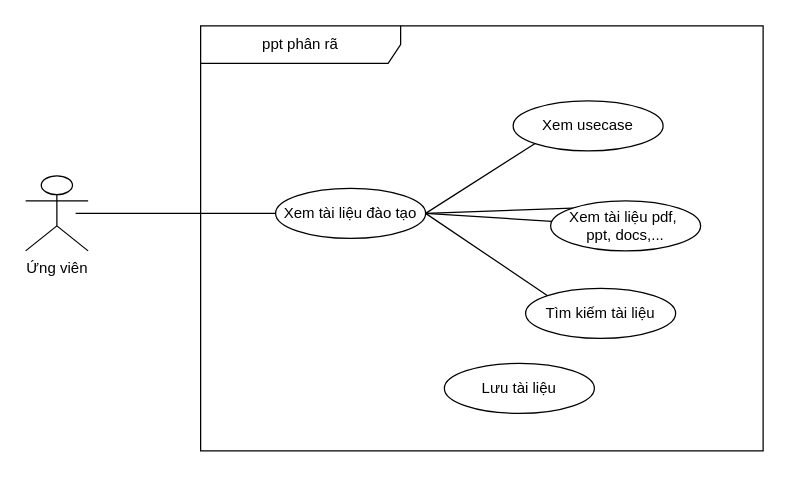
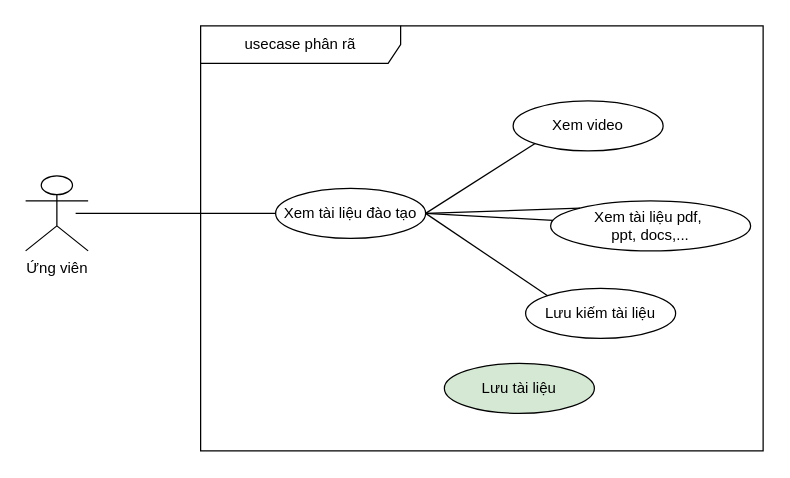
  <mxCell id="0" />
  <mxCell id="1" parent="0" />
- <mxCell id="2" value="ppt phân rã" style="shape=umlFrame;whiteSpace=wrap;html=1;pointerEvents=0;recursiveResize=0;container=1;collapsible=0;width=160;" parent="1" vertex="1"><mxGeometry x="160" y="20" width="450" height="340" as="geometry" /></mxCell>
+ <mxCell id="2" value="usecase phân rã" style="shape=umlFrame;whiteSpace=wrap;html=1;pointerEvents=0;recursiveResize=0;container=1;collapsible=0;width=160;" parent="1" vertex="1"><mxGeometry x="160" y="20" width="450" height="340" as="geometry" /></mxCell>
  <mxCell id="3" value="Xem tài liệu đào tạo" style="ellipse;whiteSpace=wrap;html=1;" parent="2" vertex="1"><mxGeometry x="60" y="130" width="120" height="40" as="geometry" /></mxCell>
- <mxCell id="4" value="Xem usecase" style="ellipse;whiteSpace=wrap;html=1;" parent="2" vertex="1"><mxGeometry x="250" y="60" width="120" height="40" as="geometry" /></mxCell>
- <mxCell id="5" value="Xem tài liệu pdf,&amp;nbsp;&lt;div&gt;ppt, docs,...&lt;/div&gt;" style="ellipse;whiteSpace=wrap;html=1;" parent="2" vertex="1"><mxGeometry x="280" y="140" width="120" height="40" as="geometry" /></mxCell>
+ <mxCell id="4" value="Xem video" style="ellipse;whiteSpace=wrap;html=1;" parent="2" vertex="1"><mxGeometry x="250" y="60" width="120" height="40" as="geometry" /></mxCell>
+ <mxCell id="5" value="Xem tài liệu pdf,&amp;nbsp;&lt;div&gt;ppt, docs,...&lt;/div&gt;" style="ellipse;whiteSpace=wrap;html=1;" parent="2" vertex="1"><mxGeometry x="280" y="140" width="160" height="40" as="geometry" /></mxCell>
  <mxCell id="6" value="" style="endArrow=none;startArrow=none;endFill=0;startFill=0;endSize=8;html=1;verticalAlign=bottom;labelBackgroundColor=none;strokeWidth=1;entryX=0;entryY=0.5;entryDx=0;entryDy=0;" parent="2" target="3" edge="1"><mxGeometry width="160" relative="1" as="geometry"><mxPoint x="-100" y="150" as="sourcePoint" /><mxPoint x="50" y="180" as="targetPoint" /></mxGeometry></mxCell>
  <mxCell id="7" value="" style="endArrow=none;startArrow=none;endFill=0;startFill=0;endSize=8;html=1;verticalAlign=bottom;labelBackgroundColor=none;strokeWidth=1;entryX=1;entryY=0.5;entryDx=0;entryDy=0;exitX=0;exitY=1;exitDx=0;exitDy=0;" parent="2" source="4" target="3" edge="1"><mxGeometry width="160" relative="1" as="geometry"><mxPoint x="-90" y="72" as="sourcePoint" /><mxPoint x="80" y="170" as="targetPoint" /></mxGeometry></mxCell>
- <mxCell id="8" value="Tìm kiếm tài liệu" style="ellipse;whiteSpace=wrap;html=1;" parent="2" vertex="1"><mxGeometry x="260" y="210" width="120" height="40" as="geometry" /></mxCell>
+ <mxCell id="8" value="Lưu kiếm tài liệu" style="ellipse;whiteSpace=wrap;html=1;" parent="2" vertex="1"><mxGeometry x="260" y="210" width="120" height="40" as="geometry" /></mxCell>
  <mxCell id="9" value="" style="endArrow=none;startArrow=none;endFill=0;startFill=0;endSize=8;html=1;verticalAlign=bottom;labelBackgroundColor=none;strokeWidth=1;entryX=0;entryY=0;entryDx=0;entryDy=0;exitX=1;exitY=0.5;exitDx=0;exitDy=0;" parent="2" source="3" target="8" edge="1"><mxGeometry width="160" relative="1" as="geometry"><mxPoint x="190" y="160" as="sourcePoint" /><mxPoint x="298" y="176" as="targetPoint" /></mxGeometry></mxCell>
  <mxCell id="10" value="Ứng viên" style="shape=umlActor;verticalLabelPosition=bottom;verticalAlign=top;html=1;" parent="1" vertex="1"><mxGeometry x="20" y="140" width="50" height="60" as="geometry" /></mxCell>
  <mxCell id="11" value="" style="endArrow=none;startArrow=none;endFill=0;startFill=0;endSize=8;html=1;verticalAlign=bottom;labelBackgroundColor=none;strokeWidth=1;entryX=0;entryY=0;entryDx=0;entryDy=0;" parent="1" target="5" edge="1"><mxGeometry width="160" relative="1" as="geometry"><mxPoint x="340" y="170" as="sourcePoint" /><mxPoint x="250" y="200" as="targetPoint" /></mxGeometry></mxCell>
- <mxCell id="12" value="Lưu tài liệu" style="ellipse;whiteSpace=wrap;html=1;" parent="1" vertex="1"><mxGeometry x="355" y="290" width="120" height="40" as="geometry" /></mxCell>
+ <mxCell id="12" value="Lưu tài liệu" style="ellipse;whiteSpace=wrap;html=1;fillColor=#d5e8d4;" parent="1" vertex="1"><mxGeometry x="355" y="290" width="120" height="40" as="geometry" /></mxCell>
  <mxCell id="13" value="" style="endArrow=none;startArrow=none;endFill=0;startFill=0;endSize=8;html=1;verticalAlign=bottom;labelBackgroundColor=none;strokeWidth=1;exitX=1;exitY=0.5;exitDx=0;exitDy=0;" edge="1" parent="1" source="3" target="5"><mxGeometry width="160" relative="1" as="geometry"><mxPoint x="350" y="180" as="sourcePoint" /><mxPoint x="448" y="246" as="targetPoint" /></mxGeometry></mxCell>
